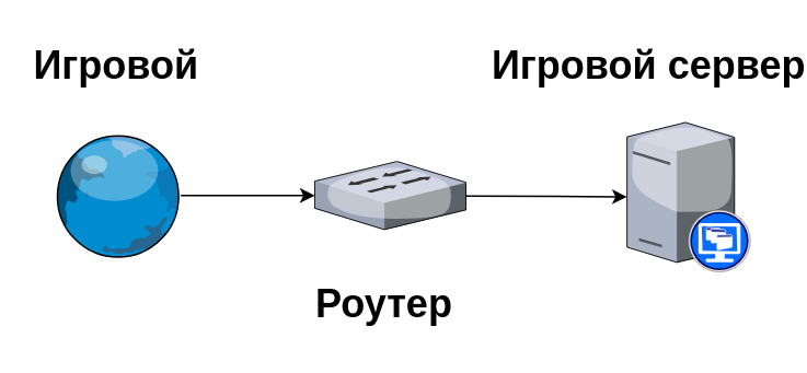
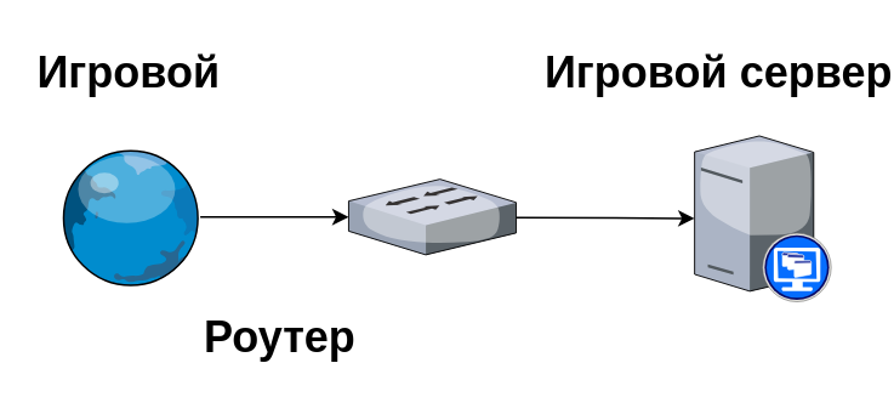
  <mxCell id="0" />
  <mxCell id="1" parent="0" />
  <mxCell id="2" value="" style="verticalLabelPosition=bottom;sketch=0;aspect=fixed;html=1;verticalAlign=top;strokeColor=none;align=center;outlineConnect=0;shape=mxgraph.citrix.globe;" vertex="1" parent="1"><mxGeometry x="31" y="81" width="78.5" height="75" as="geometry" /></mxCell>
  <mxCell id="3" value="" style="verticalLabelPosition=bottom;sketch=0;aspect=fixed;html=1;verticalAlign=top;strokeColor=none;align=center;outlineConnect=0;shape=mxgraph.citrix.switch;" vertex="1" parent="1"><mxGeometry x="191" y="97.75" width="92" height="41.5" as="geometry" /></mxCell>
  <mxCell id="4" value="" style="verticalLabelPosition=bottom;sketch=0;aspect=fixed;html=1;verticalAlign=top;strokeColor=none;align=center;outlineConnect=0;shape=mxgraph.citrix.xendesktop_server;" vertex="1" parent="1"><mxGeometry x="381" y="74" width="75" height="91" as="geometry" /></mxCell>
  <mxCell id="5" value="" style="endArrow=classic;html=1;rounded=0;" edge="1" parent="1" source="2" target="3"><mxGeometry width="50" height="50" relative="1" as="geometry"><mxPoint x="151" y="30" as="sourcePoint" /><mxPoint x="201" y="-20" as="targetPoint" /></mxGeometry></mxCell>
  <mxCell id="6" value="" style="endArrow=classic;html=1;rounded=0;" edge="1" parent="1" source="3" target="4"><mxGeometry width="50" height="50" relative="1" as="geometry"><mxPoint x="281" y="60" as="sourcePoint" /><mxPoint x="351" y="118.5" as="targetPoint" /></mxGeometry></mxCell>
  <mxCell id="7" value="Игровой" style="text;strokeColor=none;fillColor=none;html=1;fontSize=24;fontStyle=1;verticalAlign=middle;align=center;" vertex="1" parent="1"><mxGeometry x="20.25" y="20" width="100" height="40" as="geometry" /></mxCell>
- <mxCell id="8" value="Роутер" style="text;strokeColor=none;fillColor=none;html=1;fontSize=24;fontStyle=1;verticalAlign=middle;align=center;" vertex="1" parent="1"><mxGeometry x="183" y="165" width="100" height="40" as="geometry" /></mxCell>
+ <mxCell id="8" value="Роутер" style="text;strokeColor=none;fillColor=none;html=1;fontSize=24;fontStyle=1;verticalAlign=middle;align=center;" vertex="1" parent="1"><mxGeometry x="103" y="165" width="100" height="40" as="geometry" /></mxCell>
  <mxCell id="9" value="Игровой сервер" style="text;strokeColor=none;fillColor=none;html=1;fontSize=24;fontStyle=1;verticalAlign=middle;align=center;" vertex="1" parent="1"><mxGeometry x="343.5" y="20" width="100" height="40" as="geometry" /></mxCell>
